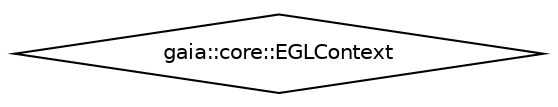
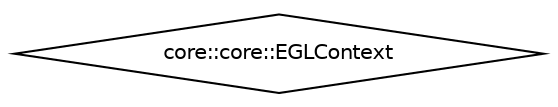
  digraph {
    rankdir=LR
-   n1 [color=black fillcolor=white fontname=Helvetica fontsize=10 height=0.2 label="gaia::core::EGLContext" shape=diamond style=filled width=0.4]
+   n1 [color=black fillcolor=white fontname=Helvetica fontsize=10 height=0.2 label="core::core::EGLContext" shape=diamond style=filled width=0.4]
  }
